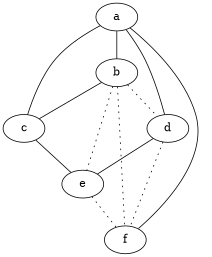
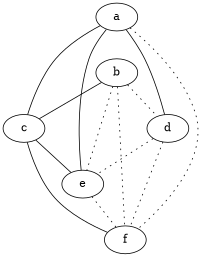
  graph {
    a
    c
    d
    e
    f
    b
    a -- c
    a -- d
-   a -- b
-   a -- f
+   a -- e
+   a -- f [style=dotted]
    c -- e
-   d -- e [style=solid]
+   c -- f
+   d -- e [style=dotted]
    d -- f [style=dotted]
    e -- f [style=dotted]
    b -- c
    b -- d [style=dotted]
    b -- e [style=dotted]
    b -- f [style=dotted]
  }
